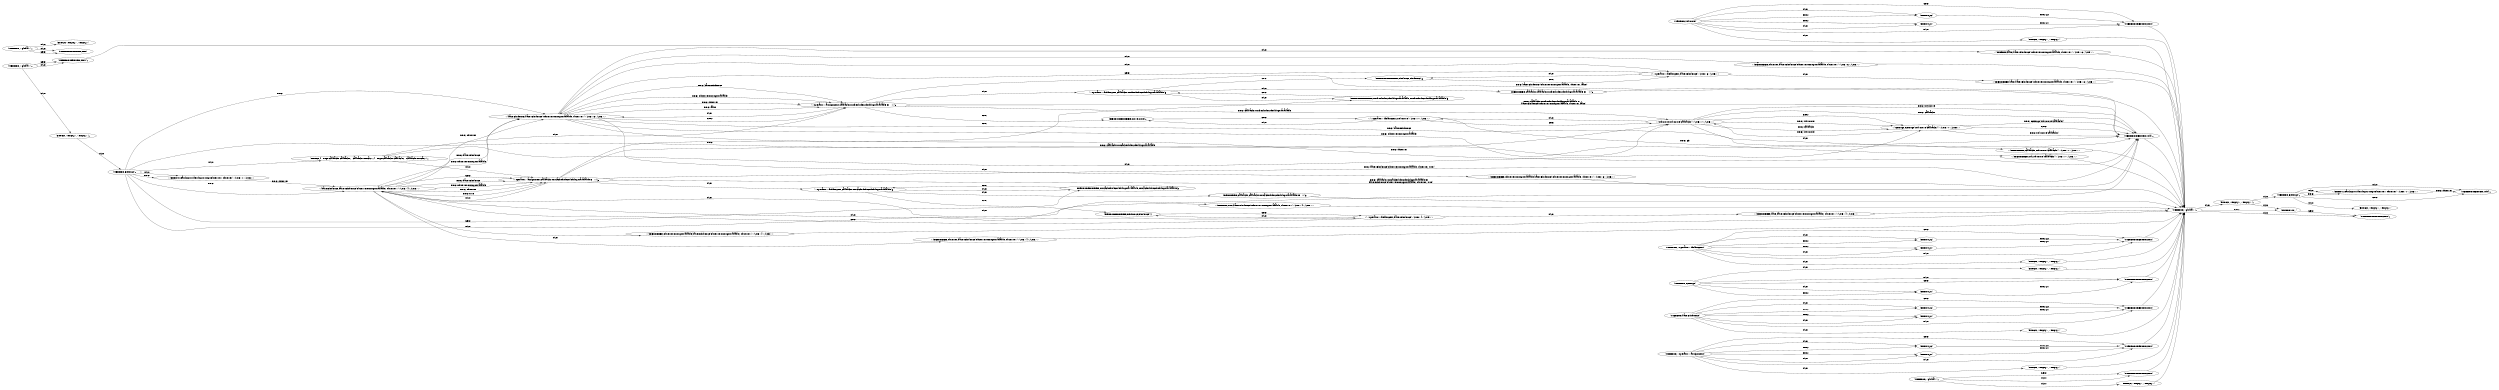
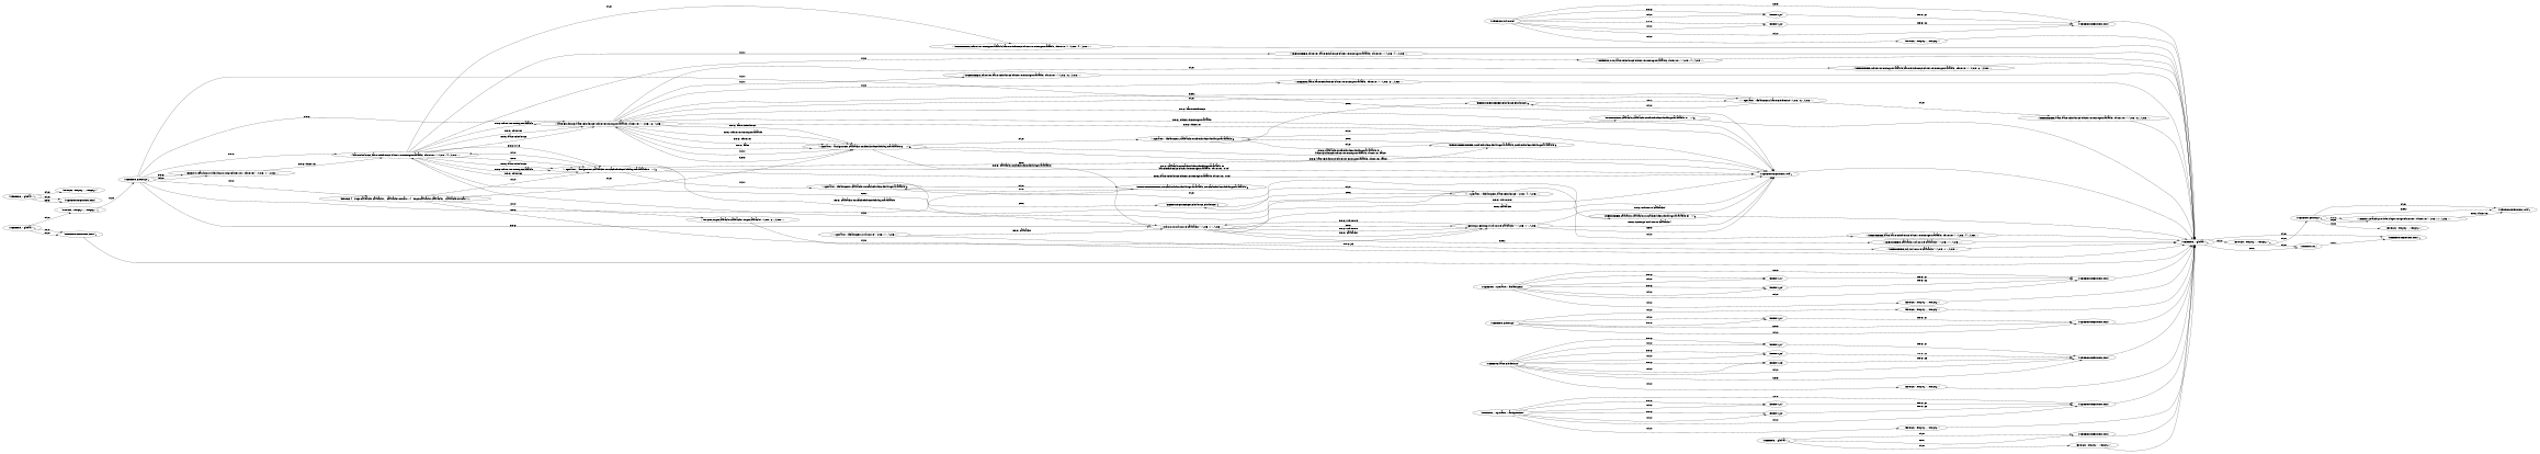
  digraph {
    rankdir=LR
    n1 [label=<(METHOD,std.move)>]
    n2 [label=<(PARAM,p1)>]
    n3 [label=<(PARAM,p2)>]
    n4 [label=<(BLOCK,&lt;empty&gt;,&lt;empty&gt;)>]
    n5 [label=<(METHOD_RETURN,ANY)>]
    n6 [label=<(METHOD,&lt;global&gt;)<SUB>1</SUB>>]
    n7 [label=<(BLOCK,&lt;empty&gt;,&lt;empty&gt;)<SUB>1</SUB>>]
    n8 [label=<(UNKNOWN,,)>]
    n9 [label=<(METHOD_RETURN,ANY)<SUB>1</SUB>>]
    n10 [label=<(METHOD,&lt;global&gt;)<SUB>1</SUB>>]
    n11 [label=<(BLOCK,&lt;empty&gt;,&lt;empty&gt;)<SUB>1</SUB>>]
    n12 [label=<(METHOD_RETURN,ANY)<SUB>1</SUB>>]
    n13 [label=<(METHOD,GetLogo)<SUB>1</SUB>>]
    n14 [label="<(PARAM,search_provider_logos::LogoObserver* observer)<SUB>1</SUB>>"]
    n15 [label=<(BLOCK,{   LogoCallbacks callbacks;   callbacks.on_cac...,{   LogoCallbacks callbacks;   callbacks.on_cac...)<SUB>1</SUB>>]
    n16 [label=<(FIELD_IDENTIFIER,on_cached_decoded_logo_available,on_cached_decoded_logo_available)<SUB>3</SUB>>]
    n17 [label="<(base.BindOnce,base::BindOnce(ObserverOnLogoAvailable, observe...)<SUB>4</SUB>>"]
    n18 [label="<(base.BindOnce,base::BindOnce(ObserverOnLogoAvailable, observe...)<SUB>6</SUB>>"]
    n19 [label="<(std.move,std::move(callbacks))<SUB>7</SUB>>"]
    n20 [label=<(METHOD_RETURN,void)<SUB>1</SUB>>]
+   n21 [label="<(LOCAL,LogoCallbacks callbacks: LogoCallbacks)<SUB>2</SUB>>"]
    n22 [label=<(&lt;operator&gt;.assignment,callbacks.on_cached_decoded_logo_available =   ...)<SUB>3</SUB>>]
    n23 [label=<(&lt;operator&gt;.assignment,callbacks.on_fresh_decoded_logo_available =    ...)<SUB>5</SUB>>]
    n24 [label="<(GetLogo,GetLogo(std::move(callbacks)))<SUB>7</SUB>>"]
    n25 [label=<(&lt;operator&gt;.fieldAccess,callbacks.on_cached_decoded_logo_available)<SUB>3</SUB>>]
    n26 [label="<(&lt;operator&gt;.fieldAccess,base::BindOnce)<SUB>4</SUB>>"]
    n27 [label="<(IDENTIFIER,ObserverOnLogoAvailable,base::BindOnce(ObserverOnLogoAvailable, observe...)<SUB>4</SUB>>"]
    n28 [label="<(IDENTIFIER,observer,base::BindOnce(ObserverOnLogoAvailable, observe...)<SUB>4</SUB>>"]
    n29 [label="<(LITERAL,true,base::BindOnce(ObserverOnLogoAvailable, observe...)<SUB>4</SUB>>"]
    n30 [label="<(&lt;operator&gt;.fieldAccess,base::BindOnce)<SUB>6</SUB>>"]
    n31 [label="<(IDENTIFIER,ObserverOnLogoAvailable,base::BindOnce(ObserverOnLogoAvailable, observe...)<SUB>6</SUB>>"]
    n32 [label="<(IDENTIFIER,observer,base::BindOnce(ObserverOnLogoAvailable, observe...)<SUB>6</SUB>>"]
    n33 [label="<(LITERAL,false,base::BindOnce(ObserverOnLogoAvailable, observe...)<SUB>6</SUB>>"]
    n34 [label="<(&lt;operator&gt;.fieldAccess,std::move)<SUB>7</SUB>>"]
    n35 [label="<(IDENTIFIER,callbacks,std::move(callbacks))<SUB>7</SUB>>"]
    n36 [label=<(FIELD_IDENTIFIER,on_fresh_decoded_logo_available,on_fresh_decoded_logo_available)<SUB>5</SUB>>]
    n37 [label=<(&lt;operator&gt;.fieldAccess,callbacks.on_fresh_decoded_logo_available)<SUB>5</SUB>>]
-   n38 [label=<(FIELD_IDENTIFIER,move,move)<SUB>7</SUB>>]
    n39 [label=<(IDENTIFIER,callbacks,callbacks.on_cached_decoded_logo_available =   ...)<SUB>3</SUB>>]
    n40 [label=<(FIELD_IDENTIFIER,BindOnce,BindOnce)<SUB>4</SUB>>]
    n41 [label="<(IDENTIFIER,base,base::BindOnce(ObserverOnLogoAvailable, observe...)<SUB>4</SUB>>"]
    n42 [label=<(IDENTIFIER,callbacks,callbacks.on_fresh_decoded_logo_available =    ...)<SUB>5</SUB>>]
    n43 [label=<(FIELD_IDENTIFIER,BindOnce,BindOnce)<SUB>6</SUB>>]
    n44 [label="<(IDENTIFIER,base,base::BindOnce(ObserverOnLogoAvailable, observe...)<SUB>6</SUB>>"]
    n45 [label="<(IDENTIFIER,std,std::move(callbacks))<SUB>7</SUB>>"]
    n46 [label=<(METHOD,&lt;operator&gt;.fieldAccess)>]
    n47 [label=<(PARAM,p1)>]
    n48 [label=<(PARAM,p2)>]
    n49 [label=<(BLOCK,&lt;empty&gt;,&lt;empty&gt;)>]
    n50 [label=<(METHOD_RETURN,ANY)>]
    n51 [label=<(METHOD,GetLogo)>]
    n52 [label=<(PARAM,p1)>]
    n53 [label=<(BLOCK,&lt;empty&gt;,&lt;empty&gt;)>]
    n54 [label=<(METHOD_RETURN,ANY)>]
    n55 [label=<(METHOD,base.BindOnce)>]
    n56 [label=<(PARAM,p1)>]
    n57 [label=<(PARAM,p2)>]
+   n58 [label=<(PARAM,p3)>]
    n59 [label=<(BLOCK,&lt;empty&gt;,&lt;empty&gt;)>]
    n60 [label=<(METHOD_RETURN,ANY)>]
    n61 [label=<(METHOD,&lt;operator&gt;.assignment)>]
    n62 [label=<(PARAM,p1)>]
    n63 [label=<(PARAM,p2)>]
    n64 [label=<(BLOCK,&lt;empty&gt;,&lt;empty&gt;)>]
    n65 [label=<(METHOD_RETURN,ANY)>]
    n66 [label=<(METHOD,&lt;global&gt;)<SUB>1</SUB>>]
    n67 [label=<(BLOCK,&lt;empty&gt;,&lt;empty&gt;)>]
    n68 [label=<(METHOD_RETURN,ANY)>]
    n69 [label=<(METHOD,GetLogo)<SUB>1</SUB>>]
    n70 [label="<(PARAM,search_provider_logos::LogoObserver* observer)<SUB>1</SUB>>"]
    n71 [label=<(BLOCK,&lt;empty&gt;,&lt;empty&gt;)>]
    n72 [label=<(METHOD_RETURN,void)<SUB>1</SUB>>]
    n73 [label=<(METHOD,&lt;global&gt;)<SUB>1</SUB>>]
    n74 [label=<(BLOCK,&lt;empty&gt;,&lt;empty&gt;)>]
    n75 [label=<(METHOD_RETURN,ANY)>]
    n1 -> n2 [label="AST: "]
    n1 -> n2 [label="DDG: "]
    n1 -> n3 [label="AST: "]
    n1 -> n3 [label="DDG: "]
    n1 -> n4 [label="AST: "]
    n1 -> n5 [label="AST: "]
    n1 -> n5 [label="CFG: "]
    n2 -> n5 [label="DDG: p1"]
    n3 -> n5 [label="DDG: p2"]
    n4 -> n6
    n5 -> n6
    n6 -> n7 [label="AST: "]
    n6 -> n8 [label="CFG: "]
    n6 -> n9 [label="AST: "]
    n7 -> n8 [label="AST: "]
    n7 -> n69 [label="AST: "]
    n8 -> n9 [label="CFG: "]
    n10 -> n11 [label="AST: "]
    n10 -> n12 [label="AST: "]
    n10 -> n12 [label="CFG: "]
    n11 -> n13 [label="AST: "]
    n12 -> n6
    n13 -> n14 [label="AST: "]
    n13 -> n14 [label="DDG: "]
    n13 -> n15 [label="AST: "]
    n13 -> n16 [label="CFG: "]
    n13 -> n17 [label="DDG: "]
    n13 -> n18 [label="DDG: "]
    n13 -> n19 [label="DDG: "]
    n13 -> n20 [label="AST: "]
    n14 -> n17 [label="DDG: observer"]
+   n15 -> n21 [label="AST: "]
    n15 -> n22 [label="AST: "]
    n15 -> n23 [label="AST: "]
    n15 -> n24 [label="AST: "]
    n16 -> n25 [label="CFG: "]
    n17 -> n18 [label="DDG: base::BindOnce"]
    n17 -> n18 [label="DDG: ObserverOnLogoAvailable"]
    n17 -> n18 [label="DDG: observer"]
    n17 -> n22 [label="CFG: "]
    n17 -> n22 [label="DDG: base::BindOnce"]
    n17 -> n22 [label="DDG: ObserverOnLogoAvailable"]
    n17 -> n22 [label="DDG: observer"]
    n17 -> n22 [label="DDG: true"]
    n17 -> n26 [label="AST: "]
    n17 -> n27 [label="AST: "]
    n17 -> n28 [label="AST: "]
    n17 -> n29 [label="AST: "]
    n18 -> n20 [label="DDG: base::BindOnce"]
    n18 -> n20 [label="DDG: ObserverOnLogoAvailable"]
    n18 -> n20 [label="DDG: observer"]
    n18 -> n23 [label="CFG: "]
    n18 -> n23 [label="DDG: base::BindOnce"]
    n18 -> n23 [label="DDG: ObserverOnLogoAvailable"]
    n18 -> n23 [label="DDG: observer"]
    n18 -> n23 [label="DDG: false"]
    n18 -> n30 [label="AST: "]
    n18 -> n31 [label="AST: "]
    n18 -> n32 [label="AST: "]
    n18 -> n33 [label="AST: "]
    n19 -> n20 [label="DDG: std::move"]
    n19 -> n20 [label="DDG: callbacks"]
    n19 -> n24 [label="CFG: "]
    n19 -> n24 [label="DDG: std::move"]
    n19 -> n24 [label="DDG: callbacks"]
-   n19 -> n34 [label="AST: "]
-   n19 -> n35 [label="AST: "]
+   n19 -> n35 [label="DDG: "]
    n20 -> n6
+   n21 -> n6
    n22 -> n17 [label="AST: "]
    n22 -> n19 [label="DDG: callbacks.on_cached_decoded_logo_available"]
    n22 -> n20 [label="DDG: base::BindOnce(ObserverOnLogoAvailable, observer, true)"]
    n22 -> n20 [label="DDG: callbacks.on_cached_decoded_logo_available =\n      base::BindOnce(ObserverOnLogoAvailable, observer, true)"]
    n22 -> n25 [label="AST: "]
    n22 -> n36 [label="CFG: "]
    n23 -> n18 [label="AST: "]
    n23 -> n19 [label="DDG: callbacks.on_fresh_decoded_logo_available"]
    n23 -> n20 [label="DDG: base::BindOnce(ObserverOnLogoAvailable, observer, false)"]
    n23 -> n20 [label="DDG: callbacks.on_fresh_decoded_logo_available =\n      base::BindOnce(ObserverOnLogoAvailable, observer, false)"]
    n23 -> n37 [label="AST: "]
-   n23 -> n38 [label="CFG: "]
    n24 -> n19 [label="DDG: std::move"]
    n24 -> n20 [label="CFG: "]
    n24 -> n20 [label="DDG: std::move(callbacks)"]
    n24 -> n20 [label="DDG: GetLogo(std::move(callbacks))"]
    n25 -> n16 [label="AST: "]
    n25 -> n39 [label="AST: "]
    n25 -> n40 [label="CFG: "]
    n26 -> n17 [label="CFG: "]
    n26 -> n40 [label="AST: "]
    n26 -> n41 [label="AST: "]
    n27 -> n6
    n28 -> n6
    n29 -> n6
    n30 -> n18 [label="CFG: "]
    n30 -> n43 [label="AST: "]
    n30 -> n44 [label="AST: "]
    n31 -> n6
    n32 -> n6
    n33 -> n6
-   n34 -> n19 [label="CFG: "]
-   n34 -> n38 [label="AST: "]
+   n34 -> n19 [label="DDG: callbacks"]
    n34 -> n45 [label="DDG: p3"]
    n35 -> n6
    n36 -> n37 [label="CFG: "]
    n37 -> n36 [label="AST: "]
    n37 -> n42 [label="AST: "]
    n37 -> n43 [label="CFG: "]
-   n38 -> n34 [label="CFG: "]
    n39 -> n6
    n40 -> n26 [label="CFG: "]
    n41 -> n6
    n42 -> n6
    n43 -> n30 [label="CFG: "]
    n44 -> n6
    n45 -> n6
    n46 -> n47 [label="AST: "]
    n46 -> n47 [label="DDG: "]
    n46 -> n48 [label="AST: "]
    n46 -> n48 [label="DDG: "]
    n46 -> n49 [label="AST: "]
    n46 -> n50 [label="AST: "]
    n46 -> n50 [label="CFG: "]
    n47 -> n50 [label="DDG: p1"]
    n48 -> n50 [label="DDG: p2"]
    n49 -> n6
    n50 -> n6
    n51 -> n52 [label="AST: "]
    n51 -> n52 [label="DDG: "]
    n51 -> n53 [label="AST: "]
    n51 -> n54 [label="AST: "]
    n51 -> n54 [label="CFG: "]
    n52 -> n54 [label="DDG: p1"]
    n53 -> n6
    n54 -> n6
    n55 -> n56 [label="AST: "]
    n55 -> n56 [label="DDG: "]
    n55 -> n57 [label="AST: "]
    n55 -> n57 [label="DDG: "]
+   n55 -> n58 [label="AST: "]
+   n55 -> n58 [label="DDG: "]
    n55 -> n59 [label="AST: "]
    n55 -> n60 [label="AST: "]
    n55 -> n60 [label="CFG: "]
    n56 -> n60 [label="DDG: p1"]
    n57 -> n60 [label="DDG: p2"]
+   n58 -> n60 [label="DDG: p3"]
    n59 -> n6
    n60 -> n6
    n61 -> n62 [label="AST: "]
    n61 -> n62 [label="DDG: "]
    n61 -> n63 [label="AST: "]
    n61 -> n63 [label="DDG: "]
    n61 -> n64 [label="AST: "]
    n61 -> n65 [label="AST: "]
    n61 -> n65 [label="CFG: "]
    n62 -> n65 [label="DDG: p1"]
    n63 -> n65 [label="DDG: p2"]
    n64 -> n6
    n65 -> n6
    n66 -> n67 [label="AST: "]
    n66 -> n68 [label="AST: "]
    n66 -> n68 [label="CFG: "]
    n67 -> n6
    n68 -> n6
    n69 -> n70 [label="AST: "]
    n69 -> n70 [label="DDG: "]
    n69 -> n71 [label="AST: "]
    n69 -> n72 [label="AST: "]
    n69 -> n72 [label="CFG: "]
    n70 -> n72 [label="DDG: observer"]
    n73 -> n74 [label="AST: "]
    n73 -> n75 [label="AST: "]
    n73 -> n75 [label="CFG: "]
  }
